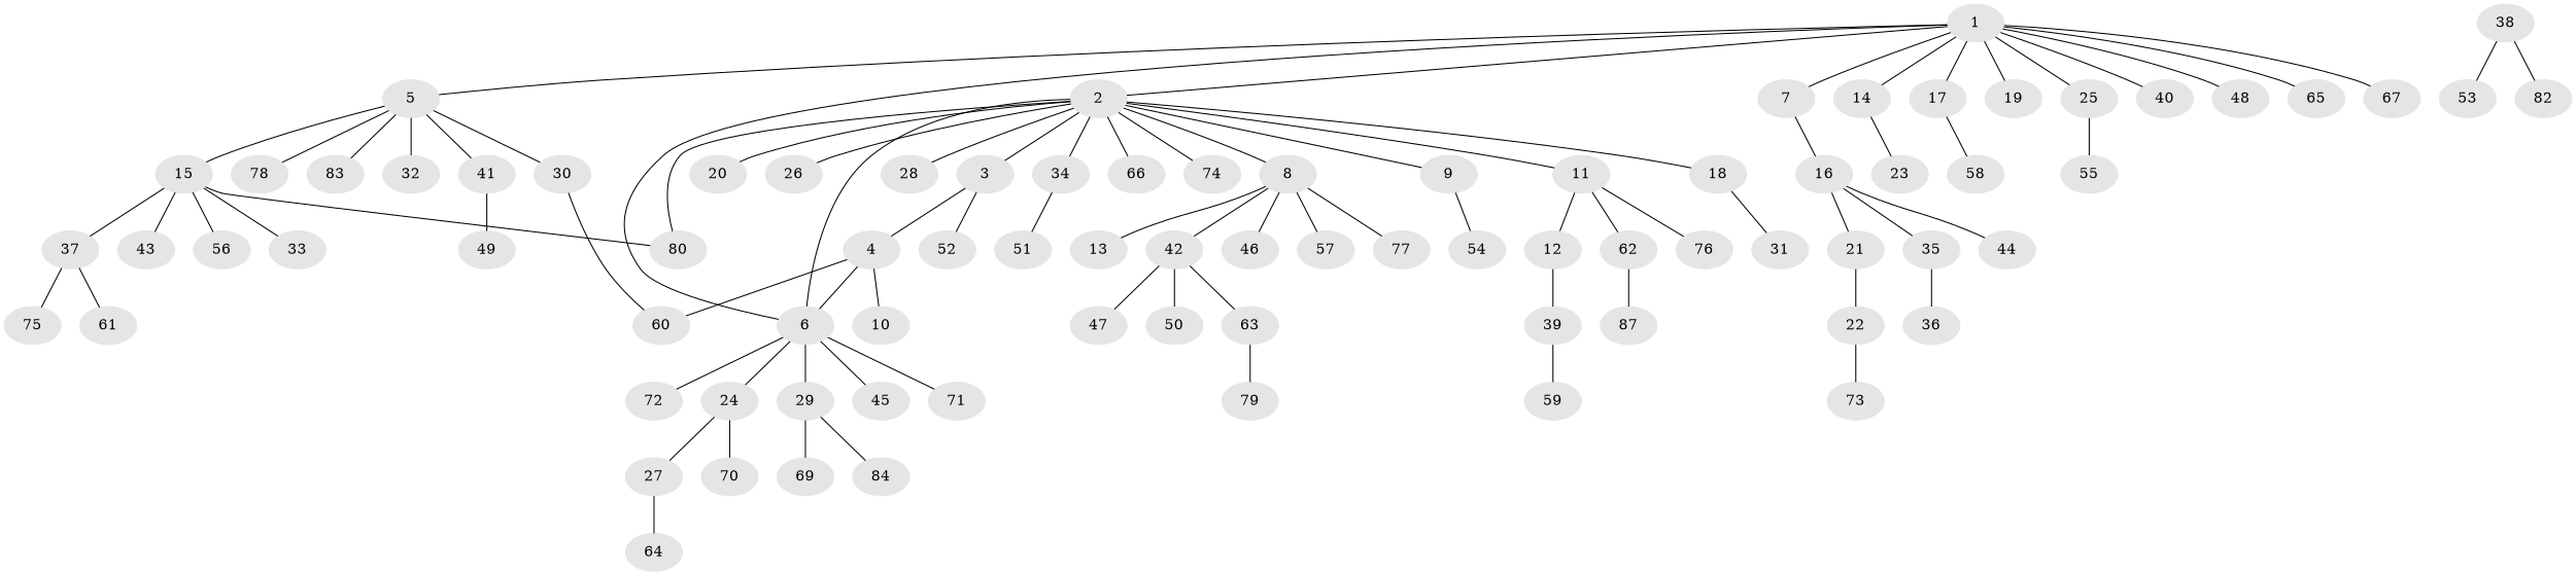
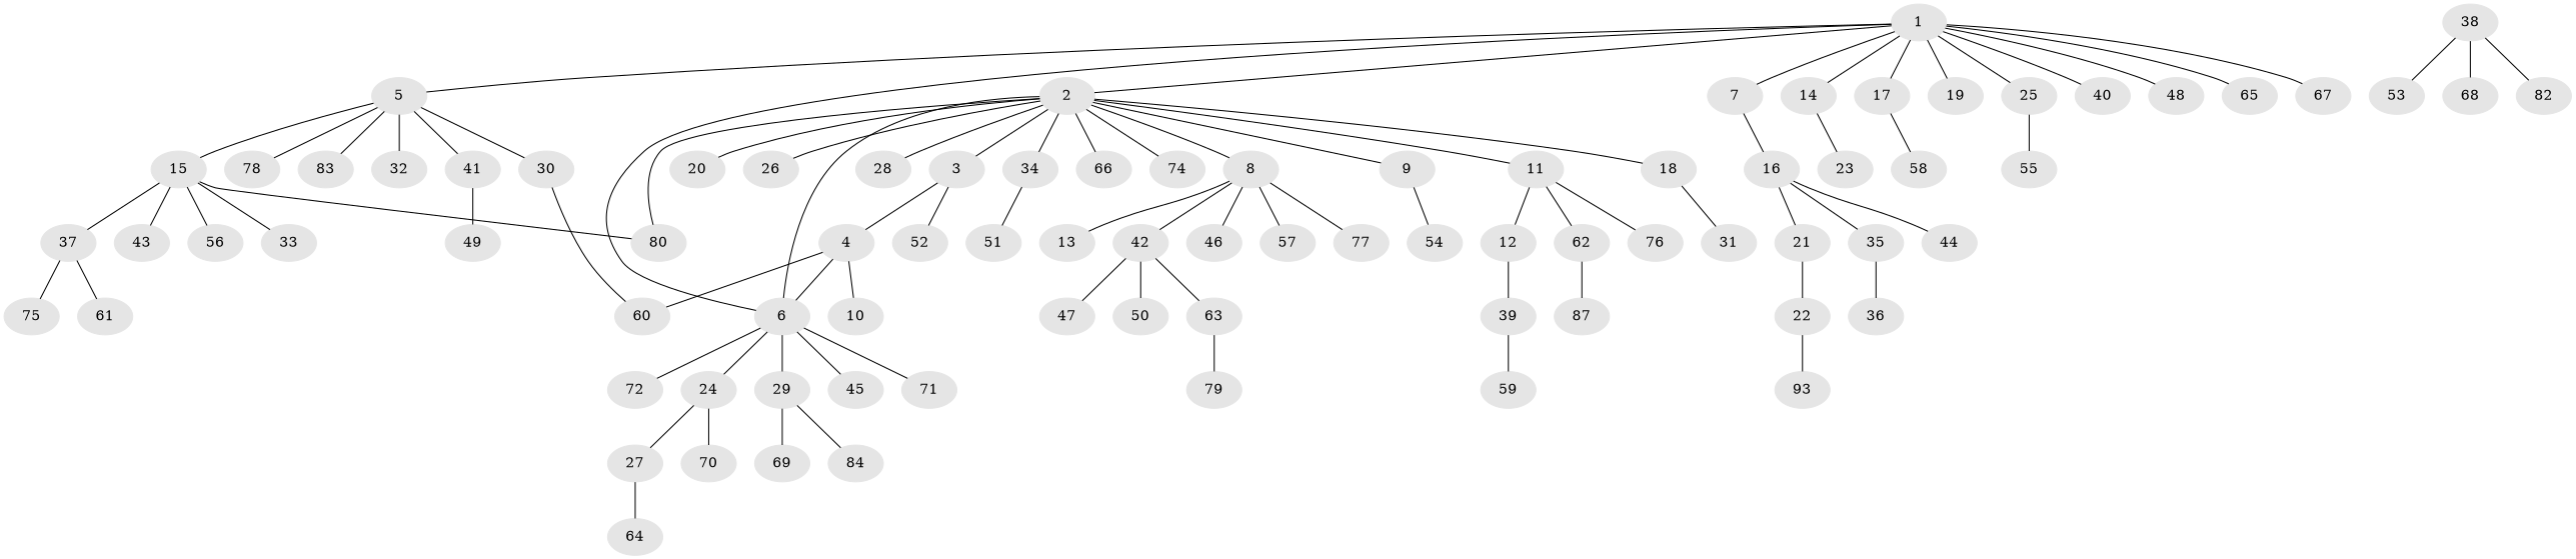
  graph {
    node [color=gray90 style=filled]
    1
    2
    5
    6
    7
    14
    17
    19
    25
    40
    48
    65
    67
    3
    8
    9
    11
    18
    20
    26
    28
    34
    66
    74
    80
    15
    30
    32
    41
    78
    83
    24
    29
    45
    71
    72
    16
    23
    58
    55
    4
    52
    13
    42
    46
    57
    77
    54
    12
    62
    76
    31
    51
    10
    60
    33
    37
    43
    56
    49
    27
    70
    69
    84
    21
    35
    44
    47
    50
    63
    39
    n72 [label=87]
    59
    61
    75
    22
    36
-   73
+   73 [label=93]
    64
    38
    53
+   68
    82
    79
    1 -- 2
    1 -- 5
    1 -- 6
    1 -- 7
    1 -- 14
    1 -- 17
    1 -- 19
    1 -- 25
    1 -- 40
    1 -- 48
    1 -- 65
    1 -- 67
    2 -- 6
    2 -- 3
    2 -- 8
    2 -- 9
    2 -- 11
    2 -- 18
    2 -- 20
    2 -- 26
    2 -- 28
    2 -- 34
    2 -- 66
    2 -- 74
    2 -- 80
    5 -- 15
    5 -- 30
    5 -- 32
    5 -- 41
    5 -- 78
    5 -- 83
    6 -- 24
    6 -- 29
    6 -- 45
    6 -- 71
    6 -- 72
    7 -- 16
    14 -- 23
    17 -- 58
    25 -- 55
    3 -- 4
    3 -- 52
    8 -- 13
    8 -- 42
    8 -- 46
    8 -- 57
    8 -- 77
    9 -- 54
    11 -- 12
    11 -- 62
    11 -- 76
    18 -- 31
    34 -- 51
    15 -- 80
    15 -- 33
    15 -- 37
    15 -- 43
    15 -- 56
    30 -- 60
    41 -- 49
    24 -- 27
    24 -- 70
    29 -- 69
    29 -- 84
    16 -- 21
    16 -- 35
    16 -- 44
    4 -- 6
    4 -- 10
    4 -- 60
    42 -- 47
    42 -- 50
    42 -- 63
    12 -- 39
    62 -- n72
    37 -- 61
    37 -- 75
    27 -- 64
    21 -- 22
    35 -- 36
    63 -- 79
    39 -- 59
    22 -- 73
    38 -- 53
+   38 -- 68
    38 -- 82
  }
